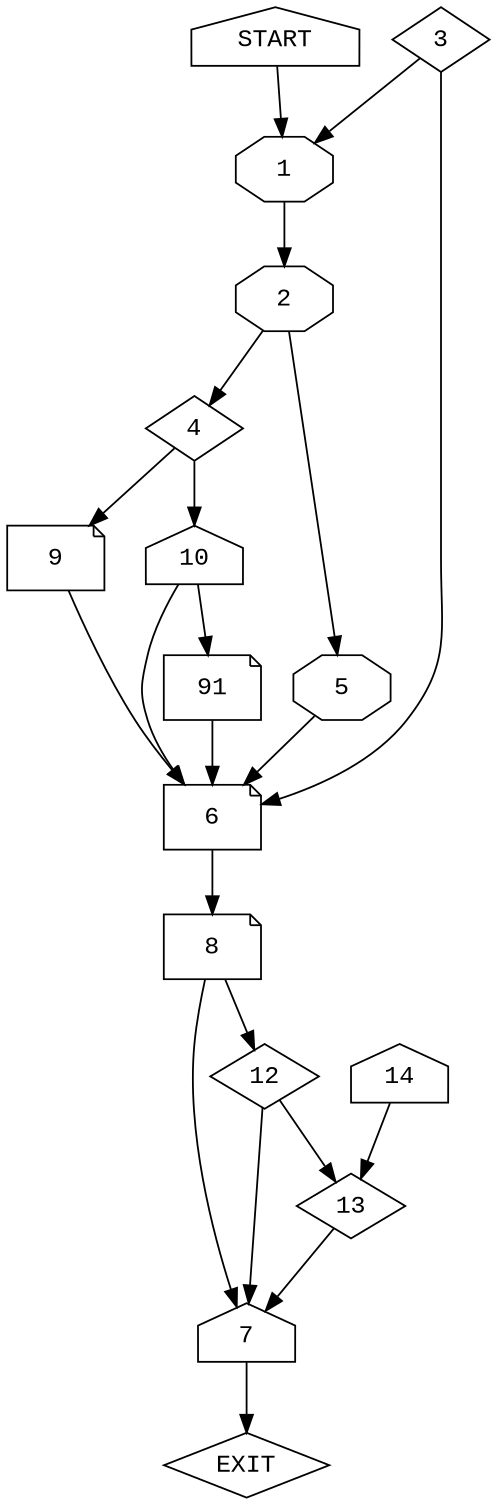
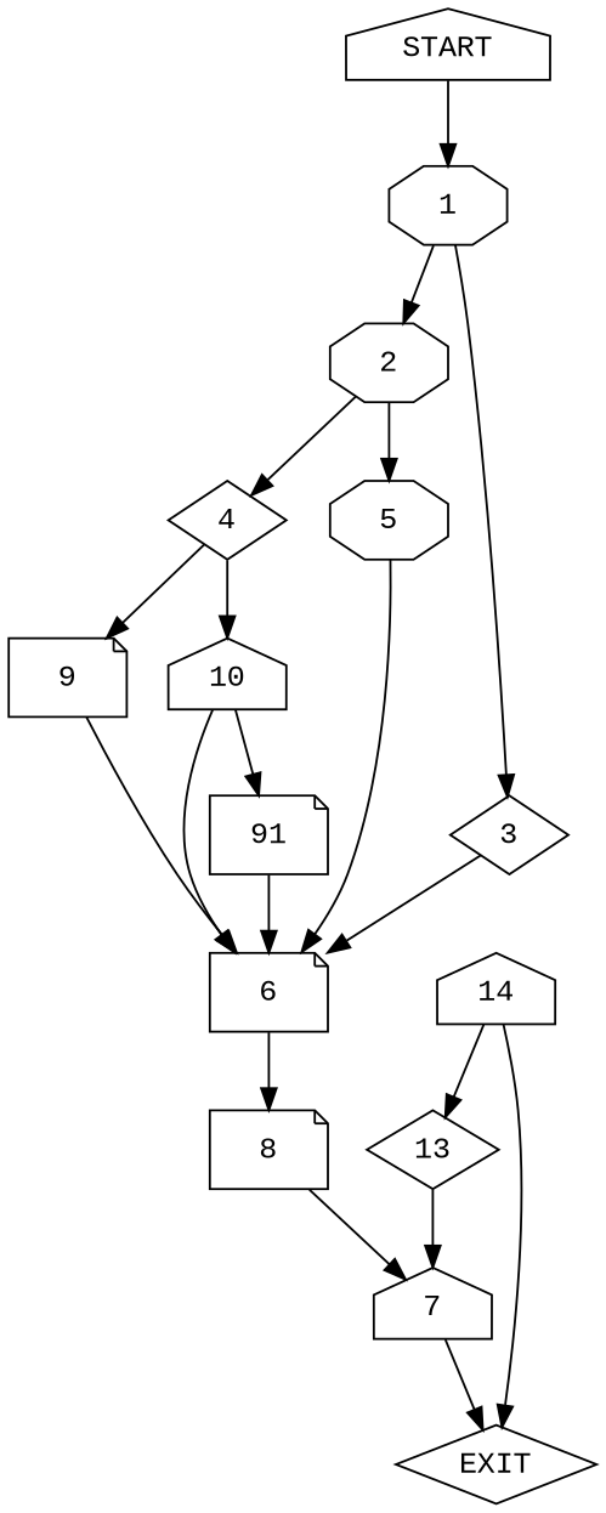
  digraph {
    fontname="Liberation Mono"
    node [fontname="Liberation Mono" shape=diamond]
    edge [fontname="Liberation Mono"]
    n1 [label=START shape=house]
    1 [shape=octagon]
    2 [shape=octagon]
    3
    n5 [label=EXIT]
    4
    5 [shape=octagon]
    6 [shape=note]
    9 [shape=note]
    10 [shape=house]
    8 [shape=note]
    n12 [label=91 shape=note]
    7 [shape=house]
-   12
    13
    14 [shape=house]
    n1 -> 1
    1 -> 2
-   3 -> 1
+   1 -> 3
    2 -> 4
    2 -> 5
    3 -> 6
    4 -> 9
    4 -> 10
    5 -> 6
    6 -> 8
    9 -> 6
    10 -> 6
    10 -> n12
    8 -> 7
-   8 -> 12
    n12 -> 6
    7 -> n5
-   12 -> 7
-   12 -> 13
    13 -> 7
+   14 -> n5
    14 -> 13
  }
